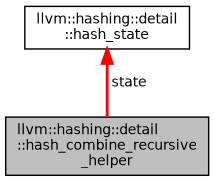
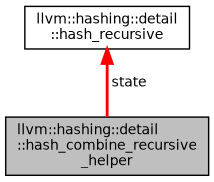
  digraph {
    node [color=black fontname=Helvetica fontsize=10 shape=record style=filled]
    n1 [fillcolor=grey75 fontcolor=black height=0.2 label="llvm::hashing::detail\l::hash_combine_recursive\l_helper" width=0.4]
-   n2 [fillcolor=white height=0.2 label="llvm::hashing::detail\l::hash_state" width=0.4]
+   n2 [fillcolor=white height=0.2 label="llvm::hashing::detail\l::hash_recursive" width=0.4]
    n2 -> n1 [color=red dir=back fontname=Helvetica fontsize=10 label=" state" labelfontname=Helvetica labelfontsize=10 style=bold]
  }
